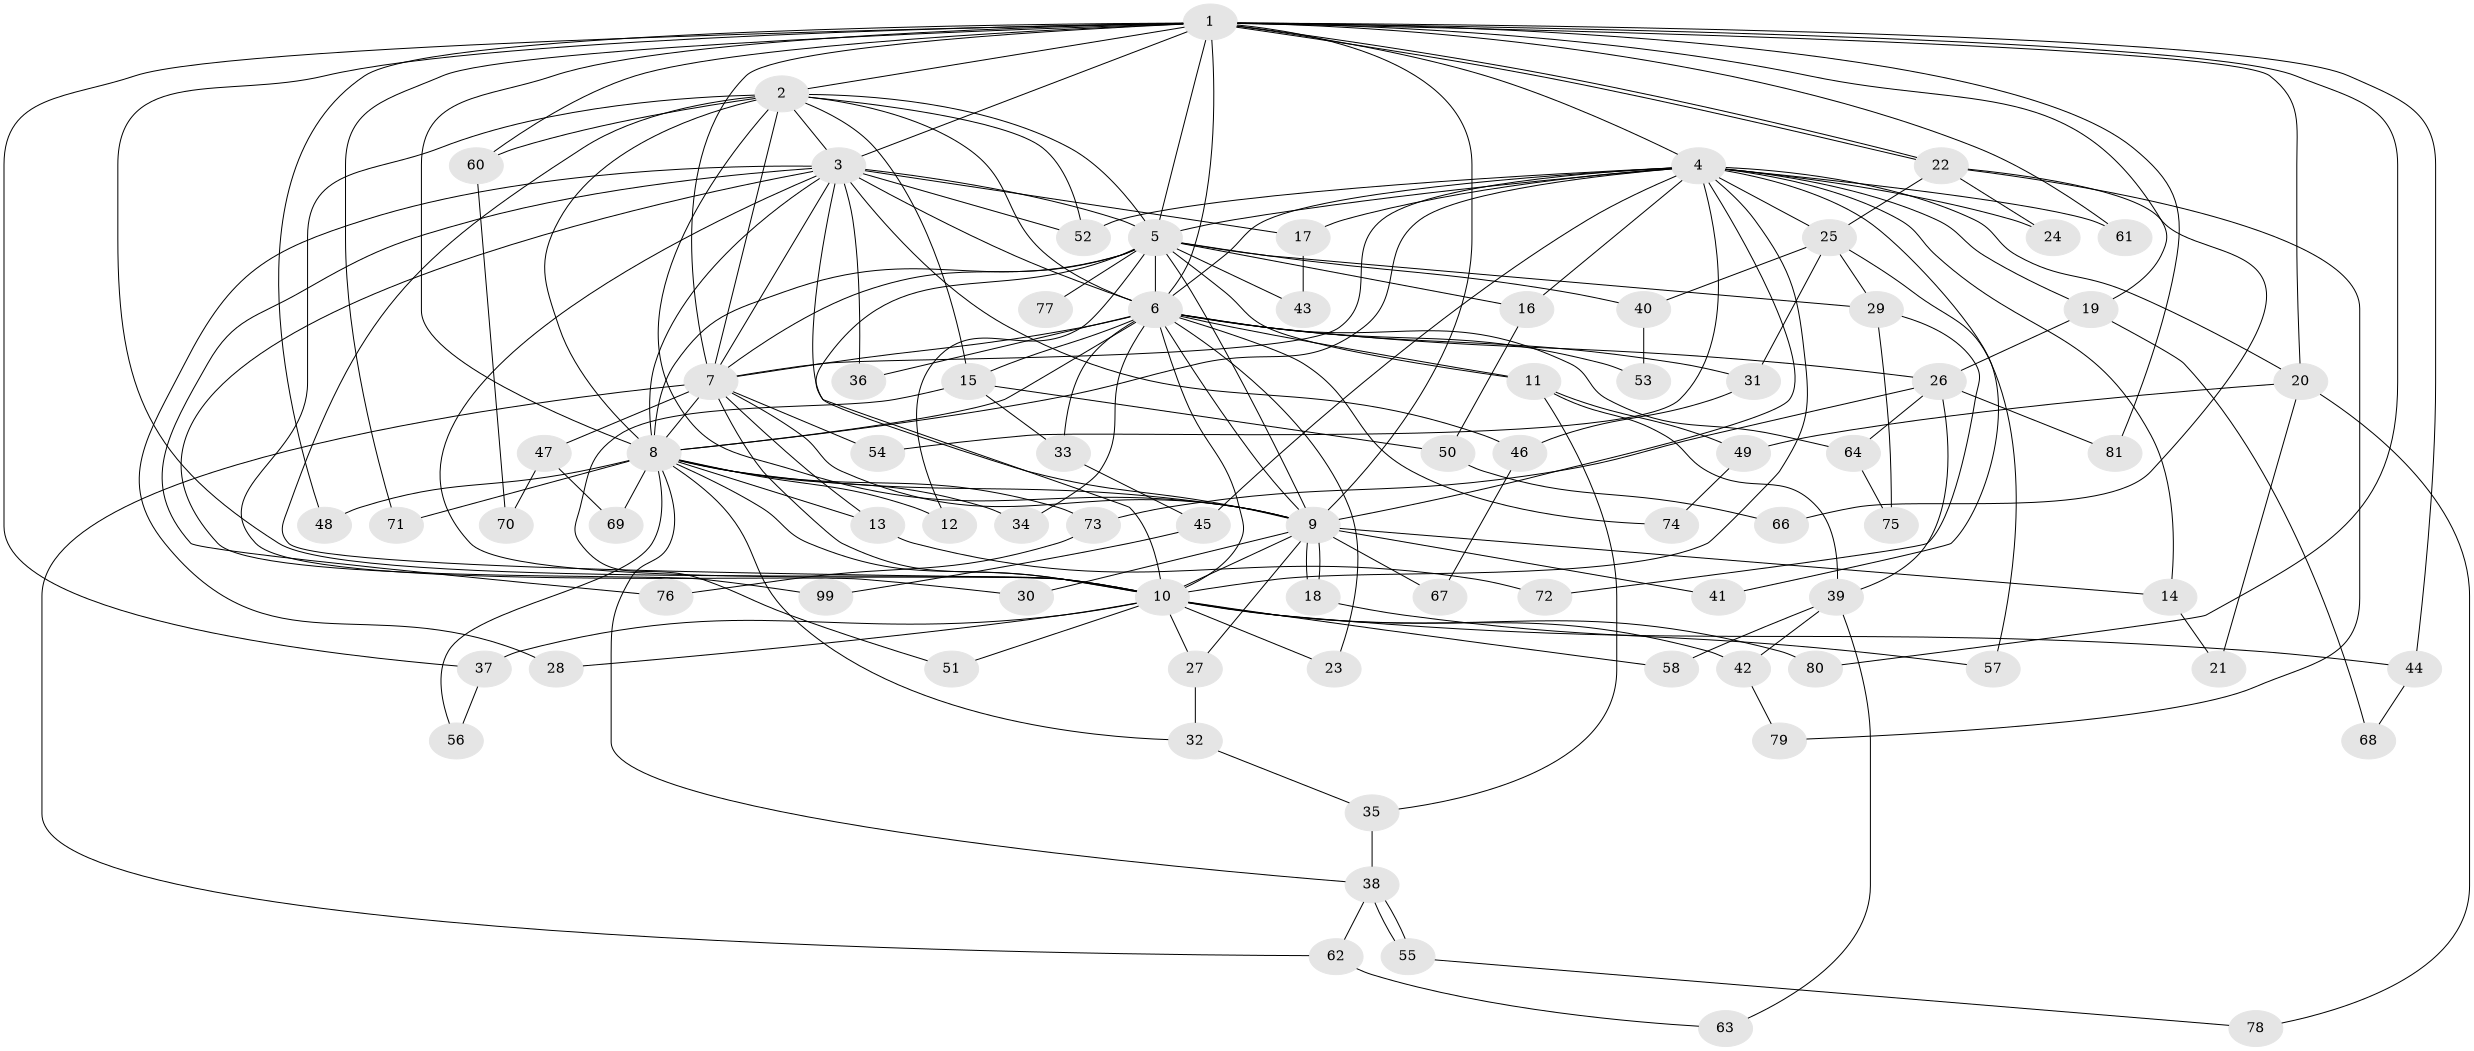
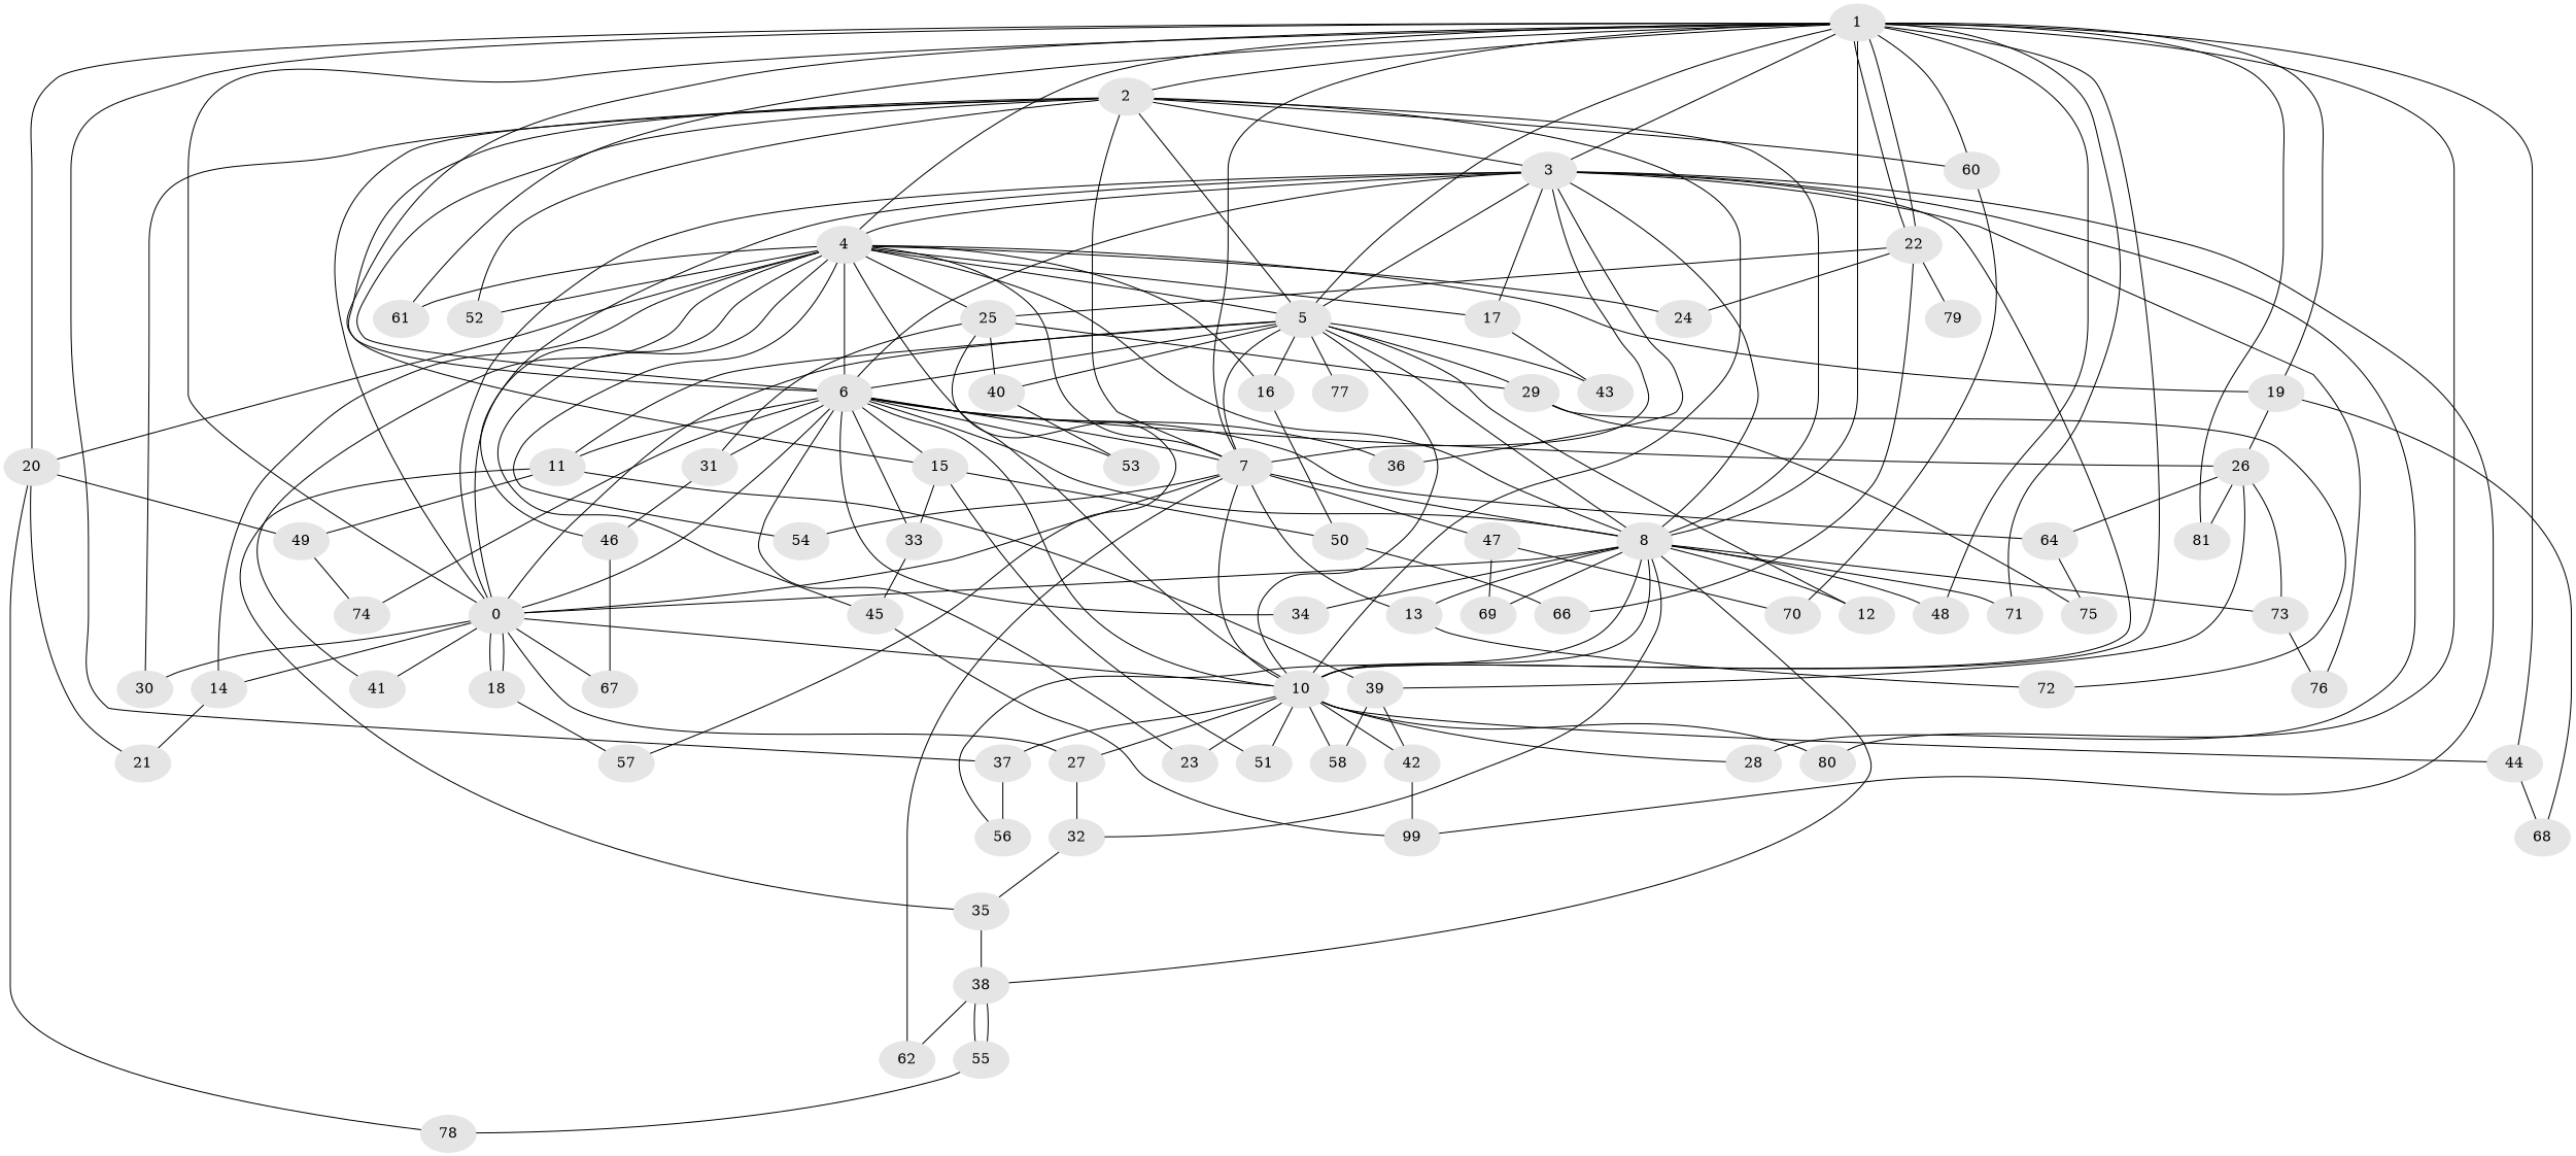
  graph {
    node [color=gray90 style=filled]
    1
    2
    3
    4
    5
    6
    7
    8
-   9
+   9 [label=0]
    10
    19
    20
    22
    37
    44
    48
    60
    61
    71
    80
    81
    15
    30
    52
    17
    28
    36
    46
    n29 [label=99]
    76
    14
    16
    24
    25
    41
    45
    54
    11
    12
    29
    40
    43
    77
    23
    26
    31
    33
    34
    53
    64
    74
    13
    47
    62
    32
    38
    56
    69
    73
    18
    27
    67
    42
    51
    58
    68
    49
    21
    78
    66
    79
    70
    50
    57
    35
    39
    72
    75
-   63
    55
    1 -- 2
    1 -- 3
    1 -- 4
    1 -- 5
    1 -- 6
    1 -- 7
    1 -- 8
    1 -- 9
    1 -- 10
    1 -- 19
    1 -- 20
    1 -- 22
    1 -- 22
    1 -- 37
    1 -- 44
    1 -- 48
    1 -- 60
    1 -- 61
    1 -- 71
    1 -- 80
    1 -- 81
    2 -- 3
    2 -- 5
    2 -- 6
    2 -- 7
    2 -- 8
    2 -- 9
    2 -- 10
    2 -- 60
    2 -- 15
    2 -- 30
    2 -- 52
-   3 -- 52
+   3 -- 4
    3 -- 5
    3 -- 6
    3 -- 7
    3 -- 8
    3 -- 9
    3 -- 10
    3 -- 17
    3 -- 28
    3 -- 36
    3 -- 46
    3 -- n29
    3 -- 76
    4 -- 5
    4 -- 6
    4 -- 7
    4 -- 8
    4 -- 9
    4 -- 10
    4 -- 19
    4 -- 20
    4 -- 61
    4 -- 52
    4 -- 17
    4 -- 14
    4 -- 16
    4 -- 24
    4 -- 25
    4 -- 41
    4 -- 45
    4 -- 54
    5 -- 6
    5 -- 7
    5 -- 8
    5 -- 9
    5 -- 10
    5 -- 16
    5 -- 11
    5 -- 12
    5 -- 29
    5 -- 40
    5 -- 43
    5 -- 77
    6 -- 7
    6 -- 8
    6 -- 9
    6 -- 10
    6 -- 15
    6 -- 36
    6 -- 11
    6 -- 23
    6 -- 26
    6 -- 31
    6 -- 33
    6 -- 34
    6 -- 53
    6 -- 64
    6 -- 74
    7 -- 8
    7 -- 9
    7 -- 10
    7 -- 54
    7 -- 13
    7 -- 47
    7 -- 62
    8 -- 9
    8 -- 10
    8 -- 48
    8 -- 71
    8 -- 12
    8 -- 34
    8 -- 13
    8 -- 32
    8 -- 38
    8 -- 56
    8 -- 69
    8 -- 73
    9 -- 10
    9 -- 30
    9 -- 14
    9 -- 41
    9 -- 18
    9 -- 18
    9 -- 27
    9 -- 67
    10 -- 37
    10 -- 44
    10 -- 80
    10 -- 28
    10 -- 23
    10 -- 27
    10 -- 42
    10 -- 51
    10 -- 58
    19 -- 26
    19 -- 68
    20 -- 49
    20 -- 21
    20 -- 78
    22 -- 24
    22 -- 25
    22 -- 66
    22 -- 79
    37 -- 56
    44 -- 68
    60 -- 70
    15 -- 33
    15 -- 51
    15 -- 50
    17 -- 43
    46 -- 67
    14 -- 21
    16 -- 50
    25 -- 29
    25 -- 40
    25 -- 31
    25 -- 57
    45 -- n29
    11 -- 49
    11 -- 35
    11 -- 39
    29 -- 72
    29 -- 75
    40 -- 53
    26 -- 81
    26 -- 64
    26 -- 73
    26 -- 39
    31 -- 46
    33 -- 45
    64 -- 75
    13 -- 72
    47 -- 69
    47 -- 70
-   62 -- 63
    32 -- 35
    38 -- 62
    38 -- 55
    38 -- 55
    73 -- 76
    18 -- 57
    27 -- 32
-   42 -- 79
+   42 -- n29
    49 -- 74
    50 -- 66
    35 -- 38
    39 -- 42
    39 -- 58
-   39 -- 63
    55 -- 78
  }
